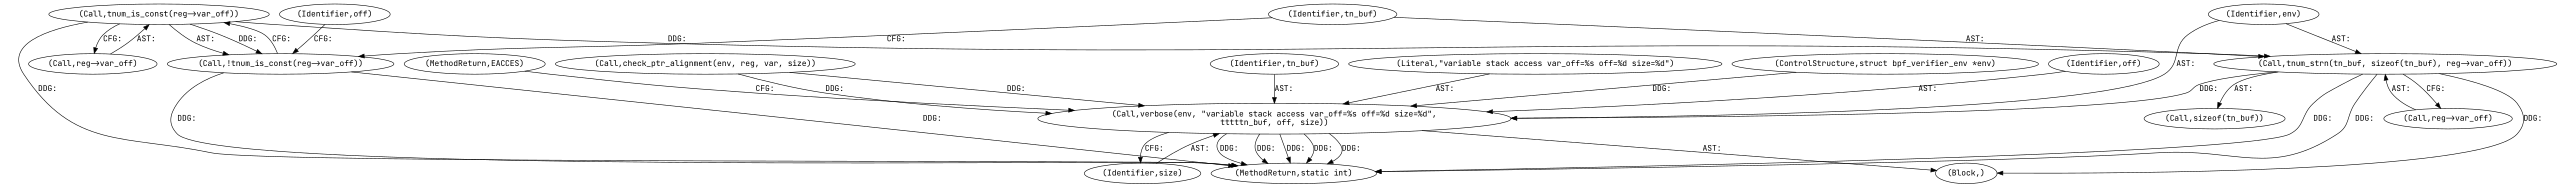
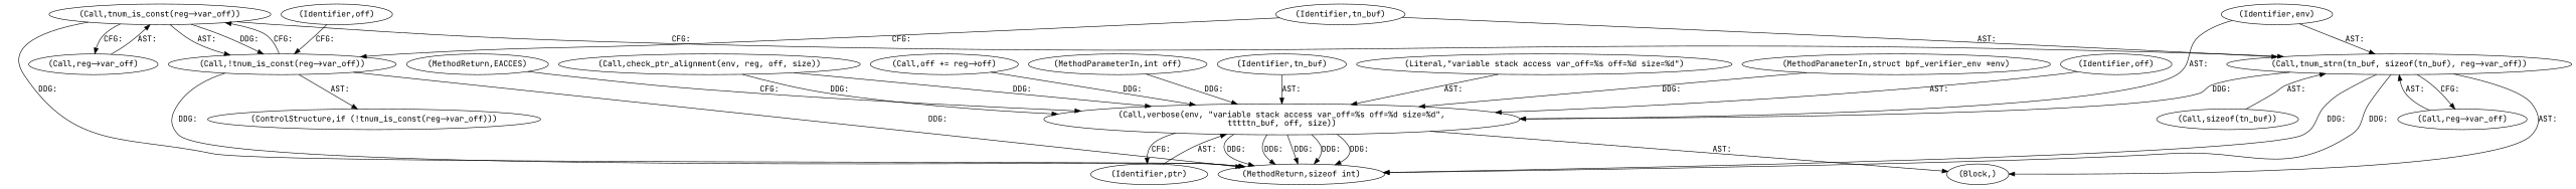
  digraph {
    fontname="JetBrains Mono"
    node [fontname="JetBrains Mono"]
    edge [fontname="JetBrains Mono"]
    n1 [label="(Call,tnum_is_const(reg->var_off))"]
    n2 [label="(Call,!tnum_is_const(reg->var_off))"]
    n3 [label="(Call,tnum_strn(tn_buf, sizeof(tn_buf), reg->var_off))"]
    n4 [label="(Call,reg->var_off)"]
-   n5 [label="(MethodReturn,static int)"]
+   n5 [label="(MethodReturn,sizeof int)"]
+   n6 [label="(ControlStructure,if (!tnum_is_const(reg->var_off)))"]
    n7 [label="(Call,verbose(env, \"variable stack access var_off=%s off=%d size=%d\",\n\t\t\t\ttn_buf, off, size))"]
    n8 [label="(Call,reg->var_off)"]
    n9 [label="(Block,)"]
-   n10 [label="(Identifier,size)"]
+   n10 [label="(Identifier,ptr)"]
    n11 [label="(Identifier,off)"]
    n12 [label="(MethodReturn,EACCES)"]
-   n13 [label="(Call,check_ptr_alignment(env, reg, var, size))"]
+   n13 [label="(Call,check_ptr_alignment(env, reg, off, size))"]
+   n14 [label="(Call,off += reg->off)"]
+   n15 [label="(MethodParameterIn,int off)"]
    n16 [label="(Identifier,tn_buf)"]
    n17 [label="(Identifier,env)"]
    n18 [label="(Identifier,off)"]
    n19 [label="(Literal,\"variable stack access var_off=%s off=%d size=%d\")"]
    n20 [label="(Call,sizeof(tn_buf))"]
-   n21 [label="(ControlStructure,struct bpf_verifier_env *env)"]
+   n21 [label="(MethodParameterIn,struct bpf_verifier_env *env)"]
    n22 [label="(Identifier,tn_buf)"]
    n1 -> n2 [label="AST: "]
    n1 -> n2 [label="DDG: "]
-   n1 -> n3 [label="DDG: "]
+   n1 -> n3 [label="CFG: "]
    n1 -> n4 [label="CFG: "]
    n1 -> n5 [label="DDG: "]
    n2 -> n1 [label="CFG: "]
    n2 -> n5 [label="DDG: "]
    n2 -> n5 [label="DDG: "]
+   n2 -> n6 [label="AST: "]
    n3 -> n5 [label="DDG: "]
    n3 -> n5 [label="DDG: "]
    n3 -> n7 [label="DDG: "]
    n3 -> n8 [label="CFG: "]
-   n3 -> n9 [label="DDG: "]
+   n3 -> n9 [label="AST: "]
    n4 -> n1 [label="AST: "]
    n7 -> n5 [label="DDG: "]
    n7 -> n5 [label="DDG: "]
    n7 -> n5 [label="DDG: "]
    n7 -> n5 [label="DDG: "]
    n7 -> n5 [label="DDG: "]
    n7 -> n9 [label="AST: "]
    n7 -> n10 [label="CFG: "]
    n8 -> n3 [label="AST: "]
    n10 -> n7 [label="AST: "]
    n11 -> n7 [label="AST: "]
    n12 -> n7 [label="CFG: "]
    n13 -> n7 [label="DDG: "]
    n13 -> n7 [label="DDG: "]
+   n14 -> n7 [label="DDG: "]
+   n15 -> n7 [label="DDG: "]
    n16 -> n7 [label="AST: "]
    n17 -> n3 [label="AST: "]
    n17 -> n7 [label="AST: "]
    n18 -> n2 [label="CFG: "]
    n19 -> n7 [label="AST: "]
-   n3 -> n20 [label="AST: "]
+   n20 -> n3 [label="AST: "]
    n21 -> n7 [label="DDG: "]
    n22 -> n2 [label="CFG: "]
    n22 -> n3 [label="AST: "]
  }
